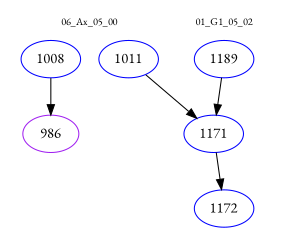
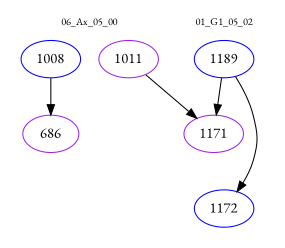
  digraph {
    fontname="EB Garamond"
    node [color=blue fontname="EB Garamond"]
    edge [color=black fontname="EB Garamond"]
-   n1 [label=1011]
+   n1 [color=purple label=1011]
    n2 [label=1008]
-   n3 [color=purple label=986]
+   n3 [color=purple label=686]
    n4 [label=1189]
-   n5 [label=1171]
+   n5 [color=purple label=1171]
    n6 [label=1172]
    subgraph cluster_1 {
      color=white
      fontsize=10
      label="06_Ax_05_00"
      n1
      n2
      n3
    }
    subgraph cluster_2 {
      color=white
      fontsize=10
      label="01_G1_05_02"
      n4
      n5
      n6
    }
    n1 -> n5
    n2 -> n3
    n4 -> n5
-   n5 -> n6
+   n4 -> n6
  }
